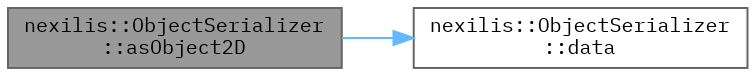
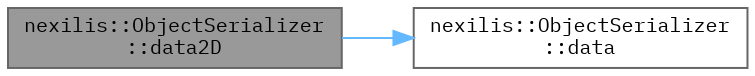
  digraph {
    rankdir=LR
    fontname="IBM Plex Mono"
    node [fontname="IBM Plex Mono" fontsize=10 shape=box style=filled]
-   n1 [color=gray40 fillcolor=grey60 fontcolor=black height=0.2 label="nexilis::ObjectSerializer\l::asObject2D" width=0.4]
+   n1 [color=gray40 fillcolor=grey60 fontcolor=black height=0.2 label="nexilis::ObjectSerializer\l::data2D" width=0.4]
    n2 [color=grey40 fillcolor=white height=0.2 label="nexilis::ObjectSerializer\l::data" width=0.4]
    n1 -> n2 [color=steelblue1 fontname="IBM Plex Mono" fontsize=10 labelfontname=Helvetica labelfontsize=10 style=solid]
  }
